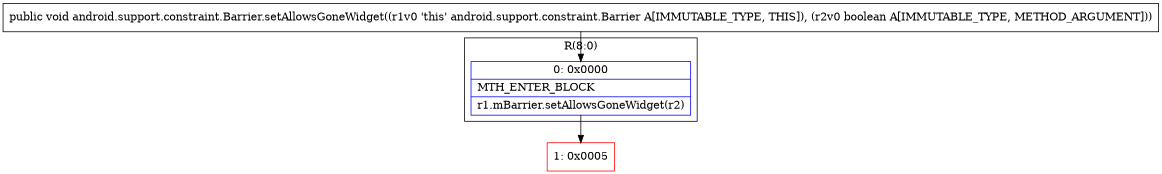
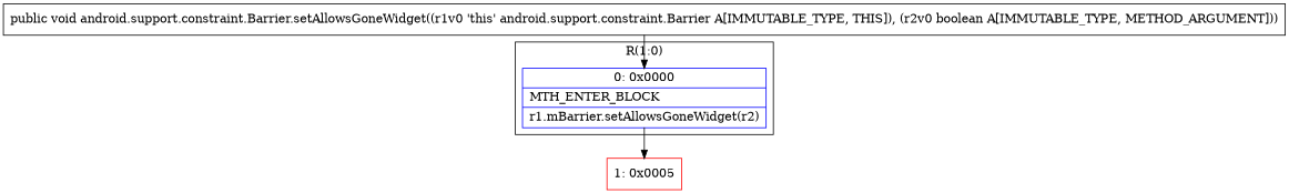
  digraph {
    node [shape=record]
    n1 [color=blue label="{0\:\ 0x0000|MTH_ENTER_BLOCK\l|r1.mBarrier.setAllowsGoneWidget(r2)\l}"]
    n2 [color=red label="{1\:\ 0x0005}"]
    n3 [label="{public void android.support.constraint.Barrier.setAllowsGoneWidget((r1v0 'this' android.support.constraint.Barrier A[IMMUTABLE_TYPE, THIS]), (r2v0 boolean A[IMMUTABLE_TYPE, METHOD_ARGUMENT])) }"]
    subgraph cluster_1 {
-     label="R(8:0)"
+     label="R(1:0)"
      n1
    }
    n1 -> n2
    n3 -> n1
  }
